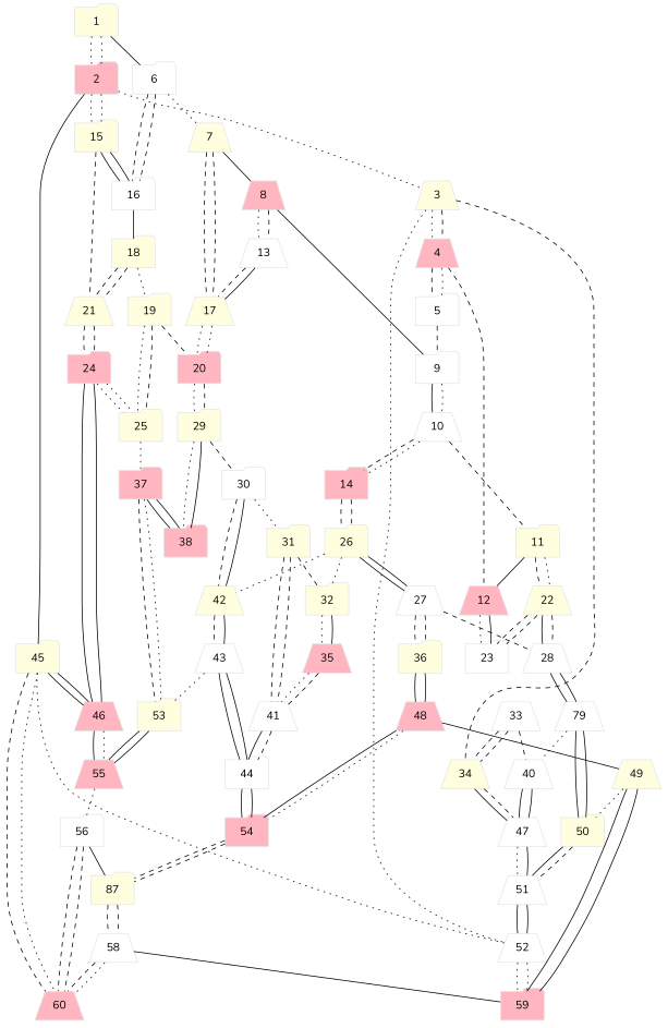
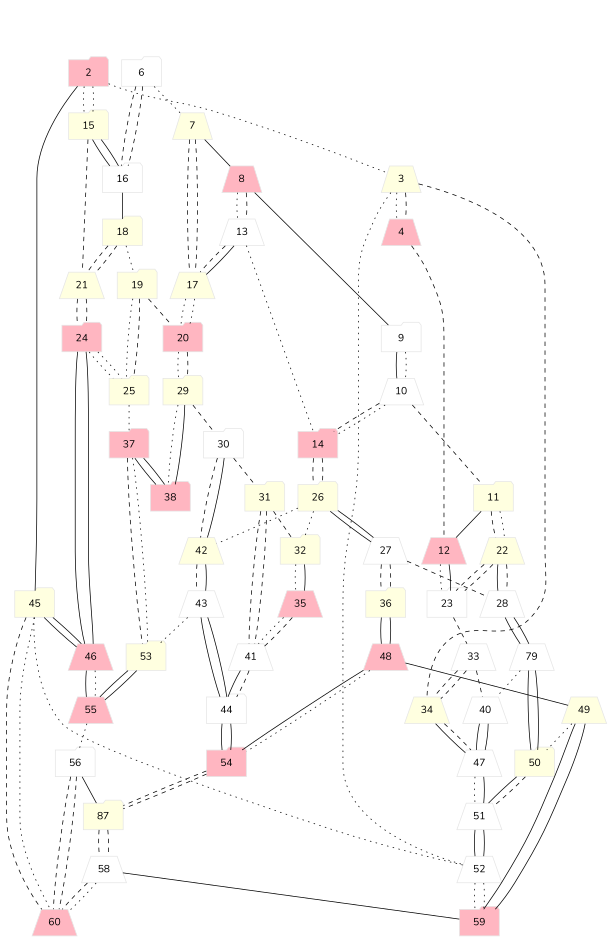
  graph {
    fontname=Nunito
    node [color=gray90 fillcolor=lightyellow fontname=Nunito shape=folder style=filled]
    edge [fontname=Nunito style=dashed]
    2 [fillcolor=lightpink]
-   1
    6 [fillcolor=white]
    3 [shape=trapezium]
    15
    45
    7 [shape=trapezium]
    16 [fillcolor=white]
    4 [fillcolor=lightpink shape=trapezium]
    34 [shape=trapezium]
    52 [fillcolor=white shape=trapezium]
    21 [shape=trapezium]
    46 [fillcolor=lightpink shape=trapezium]
    60 [fillcolor=lightpink shape=trapezium]
-   5 [fillcolor=white]
    12 [fillcolor=lightpink shape=trapezium]
    47 [fillcolor=white shape=trapezium]
    59 [fillcolor=lightpink]
    9 [fillcolor=white]
    23 [fillcolor=white]
    10 [fillcolor=white shape=trapezium]
    8 [fillcolor=lightpink shape=trapezium]
    17 [shape=trapezium]
    18
    13 [fillcolor=white shape=trapezium]
    20 [fillcolor=lightpink]
    14 [fillcolor=lightpink]
    11
    22 [shape=trapezium]
    26
    28 [fillcolor=white shape=trapezium]
    33 [fillcolor=white shape=trapezium]
    27 [fillcolor=white shape=trapezium]
    32
    42 [shape=trapezium]
    24 [fillcolor=lightpink]
    19
    29
    25
    37 [fillcolor=lightpink]
    30 [fillcolor=white]
    38 [fillcolor=lightpink]
    n43 [fillcolor=white label=79 shape=trapezium]
    40 [fillcolor=white shape=trapezium]
    55 [fillcolor=lightpink shape=trapezium]
    53
    36
    35 [fillcolor=lightpink shape=trapezium]
    48 [fillcolor=lightpink shape=trapezium]
    50
    31
    41 [fillcolor=white shape=trapezium]
    43 [fillcolor=white shape=trapezium]
    44 [fillcolor=white]
    51 [fillcolor=white shape=trapezium]
    54 [fillcolor=lightpink]
    49 [shape=trapezium]
    n58 [label=87]
    56 [fillcolor=white]
    58 [fillcolor=white shape=trapezium]
    2 -- 3 [style=dotted]
    2 -- 15 [style=dotted]
    2 -- 15 [style=dotted]
    2 -- 45 [style=solid]
-   1 -- 2 [style=dotted]
-   1 -- 2 [style=dotted]
-   1 -- 6 [style=solid]
    6 -- 7 [style=dotted]
    6 -- 16
    6 -- 16
    3 -- 4 [style=dotted]
    3 -- 4
    3 -- 34
    3 -- 52 [style=dotted]
    15 -- 16 [style=solid]
    15 -- 16 [style=solid]
    15 -- 21
    45 -- 52 [style=dotted]
    45 -- 46 [style=solid]
    45 -- 46 [style=solid]
    45 -- 60
    45 -- 60 [style=dotted]
    7 -- 8 [style=solid]
    7 -- 17
    7 -- 17
    16 -- 18 [style=solid]
-   4 -- 5
-   4 -- 5 [style=dotted]
    4 -- 12
    34 -- 47 [style=solid]
    34 -- 47
    52 -- 59 [style=dotted]
    52 -- 59 [style=dotted]
    21 -- 24
    21 -- 24
    46 -- 55 [style=solid]
    46 -- 55 [style=dotted]
-   5 -- 9
    12 -- 23 [style=dotted]
    12 -- 23 [style=solid]
    47 -- 51 [style=dotted]
    47 -- 51 [style=solid]
    9 -- 10 [style=solid]
    9 -- 10 [style=dotted]
+   23 -- 33
    10 -- 14
    10 -- 14 [style=dotted]
    10 -- 11
    8 -- 9 [style=solid]
    8 -- 13 [style=dotted]
    8 -- 13
    17 -- 20 [style=dotted]
    17 -- 20 [style=dotted]
    18 -- 21
    18 -- 21
    18 -- 19 [style=dotted]
    13 -- 17
    13 -- 17 [style=solid]
+   13 -- 14 [style=dotted]
    20 -- 29 [style=dotted]
    20 -- 29
    14 -- 26
    14 -- 26
    11 -- 12 [style=solid]
    11 -- 22
    11 -- 22 [style=dotted]
    22 -- 23
    22 -- 23
    22 -- 28 [style=solid]
    22 -- 28
    26 -- 27 [style=solid]
    26 -- 27 [style=solid]
    26 -- 32 [style=dotted]
    26 -- 42 [style=dotted]
    28 -- n43 [style=solid]
    28 -- n43 [style=solid]
    33 -- 34
    33 -- 34
    33 -- 40
    27 -- 28
    27 -- 36
    27 -- 36
    32 -- 35 [style=dotted]
    32 -- 35 [style=solid]
    42 -- 43
    42 -- 43 [style=solid]
    24 -- 46 [style=solid]
    24 -- 46 [style=solid]
    24 -- 25 [style=dotted]
    24 -- 25 [style=dotted]
    19 -- 20
    19 -- 25 [style=dotted]
    19 -- 25
    29 -- 30
    29 -- 38 [style=dotted]
    29 -- 38 [style=solid]
    25 -- 37 [style=dotted]
    37 -- 38 [style=solid]
    37 -- 38 [style=solid]
    37 -- 53
    37 -- 53 [style=dotted]
    30 -- 42
    30 -- 42 [style=solid]
-   30 -- 31 [style=dotted]
+   30 -- 31
    n43 -- 40 [style=dotted]
    n43 -- 50 [style=solid]
    n43 -- 50 [style=solid]
    40 -- 47 [style=solid]
    40 -- 47 [style=solid]
    55 -- 56 [style=dotted]
    53 -- 55 [style=solid]
    53 -- 55 [style=solid]
    36 -- 48 [style=solid]
    36 -- 48 [style=solid]
    35 -- 41 [style=dotted]
    35 -- 41
    48 -- 54 [style=solid]
    48 -- 54 [style=dotted]
    48 -- 49 [style=solid]
    50 -- 51 [style=solid]
    50 -- 51
    31 -- 32
    31 -- 41
    31 -- 41
    41 -- 44 [style=solid]
    41 -- 44
    43 -- 53 [style=dotted]
    43 -- 44 [style=solid]
    43 -- 44 [style=solid]
    44 -- 54 [style=solid]
    44 -- 54 [style=solid]
    51 -- 52 [style=solid]
    51 -- 52 [style=solid]
    54 -- n58
    54 -- n58
    49 -- 59 [style=solid]
    49 -- 59 [style=solid]
    49 -- 50 [style=dotted]
    n58 -- 58
    n58 -- 58
    56 -- 60
    56 -- 60
    56 -- n58 [style=solid]
    58 -- 60
    58 -- 60 [style=dotted]
    58 -- 59 [style=solid]
  }
